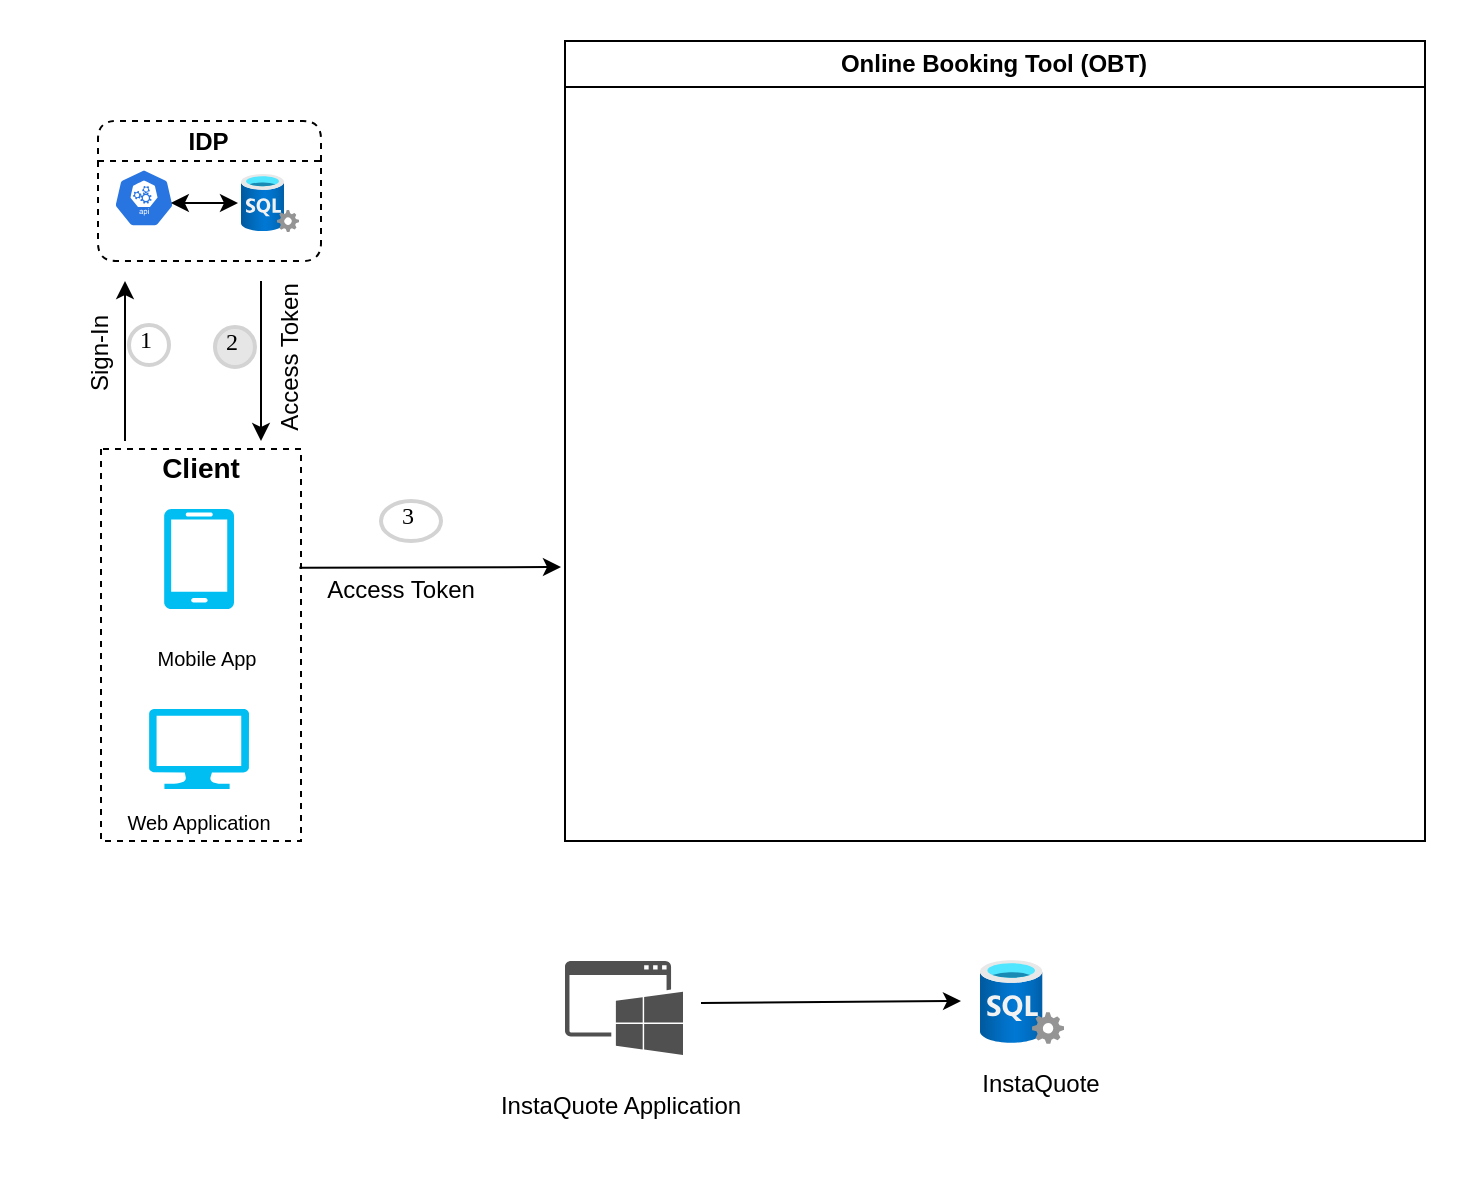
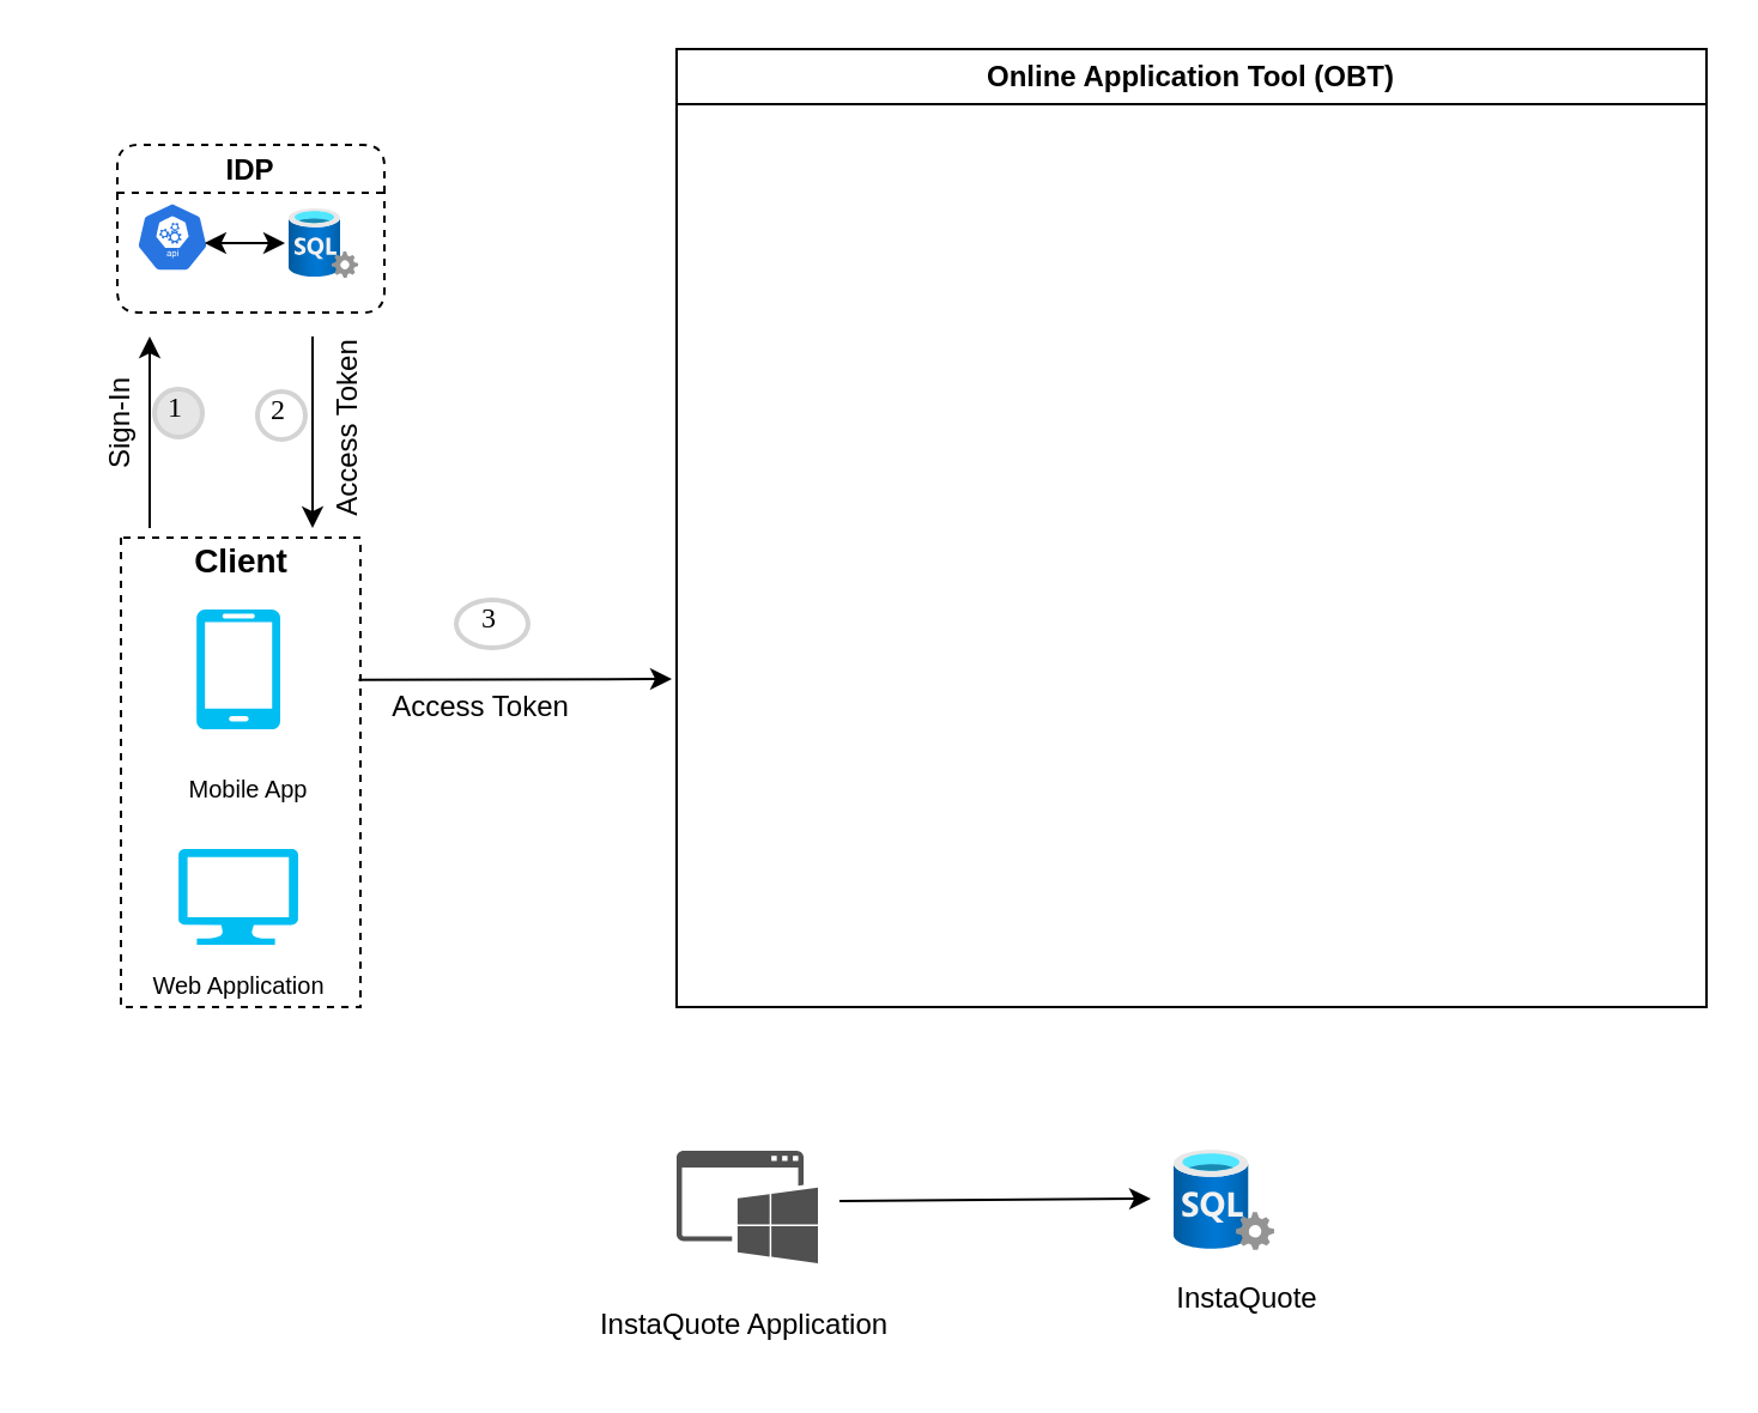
  <mxCell id="0" />
  <mxCell id="1" parent="0" />
  <mxCell id="2" value="" style="swimlane;startSize=0;fontSize=10;strokeWidth=1;fillColor=#E6E6E6;collapsible=0;dashed=1;rounded=1;noLabel=0;" vertex="1" parent="1"><mxGeometry x="50" y="224" width="100" height="196" as="geometry" /></mxCell>
  <mxCell id="3" value="&lt;b&gt;Client&lt;/b&gt;" style="text;html=1;align=center;verticalAlign=middle;resizable=0;points=[];autosize=1;strokeColor=none;fillColor=none;fontSize=14;" vertex="1" parent="2"><mxGeometry x="20" y="-5" width="60" height="30" as="geometry" /></mxCell>
  <mxCell id="4" value="Mobile App&lt;br&gt;" style="text;html=1;align=center;verticalAlign=middle;resizable=0;points=[];autosize=1;strokeColor=none;fillColor=none;fontSize=10;" vertex="1" parent="2"><mxGeometry x="23" y="95" width="60" height="20" as="geometry" /></mxCell>
  <mxCell id="5" value="" style="verticalLabelPosition=bottom;html=1;verticalAlign=top;align=center;strokeColor=none;fillColor=#00BEF2;shape=mxgraph.azure.computer;pointerEvents=1;rounded=1;dashed=1;fontSize=10;" vertex="1" parent="2"><mxGeometry x="24" y="130" width="50" height="40" as="geometry" /></mxCell>
  <mxCell id="6" value="" style="verticalLabelPosition=bottom;html=1;verticalAlign=top;align=center;strokeColor=none;fillColor=#00BEF2;shape=mxgraph.azure.mobile;pointerEvents=1;rounded=1;dashed=1;fontSize=10;" vertex="1" parent="2"><mxGeometry x="31.5" y="30" width="35" height="50" as="geometry" /></mxCell>
  <mxCell id="7" value="Web Application" style="text;html=1;align=center;verticalAlign=middle;resizable=0;points=[];autosize=1;strokeColor=none;fillColor=none;fontSize=10;" vertex="1" parent="1"><mxGeometry x="54" y="401" width="90" height="20" as="geometry" /></mxCell>
  <mxCell id="8" value="IDP" style="swimlane;startSize=20;glass=0;swimlaneLine=1;dashed=1;strokeWidth=1;swimlaneFillColor=none;rounded=1;shadow=0;sketch=0;swimlaneHead=1;horizontal=1;noLabel=0;collapsible=0;" vertex="1" parent="1"><mxGeometry x="48.5" y="60" width="111.5" height="70" as="geometry"><mxRectangle x="140" y="55" width="50" height="40" as="alternateBounds" /></mxGeometry></mxCell>
  <mxCell id="9" value="" style="sketch=0;html=1;dashed=0;whitespace=wrap;fillColor=#2875E2;strokeColor=#ffffff;points=[[0.005,0.63,0],[0.1,0.2,0],[0.9,0.2,0],[0.5,0,0],[0.995,0.63,0],[0.72,0.99,0],[0.5,1,0],[0.28,0.99,0]];shape=mxgraph.kubernetes.icon;prIcon=api" vertex="1" parent="8"><mxGeometry x="-2" y="24" width="50" height="29" as="geometry" /></mxCell>
  <mxCell id="10" value="" style="aspect=fixed;html=1;points=[];align=center;image;fontSize=12;image=img/lib/azure2/databases/SQL_Server.svg;" vertex="1" parent="8"><mxGeometry x="72" y="27" width="29" height="29" as="geometry" /></mxCell>
  <mxCell id="11" value="" style="endArrow=classic;startArrow=classic;html=1;rounded=0;fontSize=11;" edge="1" parent="8"><mxGeometry width="50" height="50" relative="1" as="geometry"><mxPoint x="70" y="41" as="sourcePoint" /><mxPoint x="36.41" y="41" as="targetPoint" /></mxGeometry></mxCell>
  <mxCell id="12" value="" style="endArrow=classic;html=1;rounded=0;" edge="1" parent="1"><mxGeometry width="50" height="50" relative="1" as="geometry"><mxPoint x="62" y="220" as="sourcePoint" /><mxPoint x="62" y="140" as="targetPoint" /></mxGeometry></mxCell>
- <mxCell id="13" value="1" style="ellipse;whiteSpace=wrap;html=1;aspect=fixed;strokeWidth=2;fontFamily=Tahoma;spacingBottom=4;spacingRight=2;strokeColor=#d3d3d3;" vertex="1" parent="1"><mxGeometry x="64" y="162" width="20" height="20" as="geometry" /></mxCell>
+ <mxCell id="13" value="1" style="ellipse;whiteSpace=wrap;html=1;aspect=fixed;strokeWidth=2;fontFamily=Tahoma;spacingBottom=4;spacingRight=2;strokeColor=#d3d3d3;fillColor=#e6e6e6;" vertex="1" parent="1"><mxGeometry x="64" y="162" width="20" height="20" as="geometry" /></mxCell>
  <mxCell id="14" value="" style="endArrow=classic;html=1;rounded=0;" edge="1" parent="1"><mxGeometry width="50" height="50" relative="1" as="geometry"><mxPoint x="130" y="140" as="sourcePoint" /><mxPoint x="130" y="220" as="targetPoint" /></mxGeometry></mxCell>
- <mxCell id="15" value="2" style="ellipse;whiteSpace=wrap;html=1;aspect=fixed;strokeWidth=2;fontFamily=Tahoma;spacingBottom=4;spacingRight=2;strokeColor=#d3d3d3;fillColor=#e6e6e6;" vertex="1" parent="1"><mxGeometry x="107" y="163" width="20" height="20" as="geometry" /></mxCell>
+ <mxCell id="15" value="2" style="ellipse;whiteSpace=wrap;html=1;aspect=fixed;strokeWidth=2;fontFamily=Tahoma;spacingBottom=4;spacingRight=2;strokeColor=#d3d3d3;" vertex="1" parent="1"><mxGeometry x="107" y="163" width="20" height="20" as="geometry" /></mxCell>
  <mxCell id="16" value="Sign-In" style="text;html=1;align=center;verticalAlign=middle;resizable=0;points=[];autosize=1;strokeColor=none;fillColor=none;flipH=1;flipV=1;rotation=270;" vertex="1" parent="1"><mxGeometry x="20" y="162" width="60" height="30" as="geometry" /></mxCell>
  <mxCell id="17" value="Access Token" style="text;html=1;align=center;verticalAlign=middle;resizable=0;points=[];autosize=1;strokeColor=none;fillColor=none;flipH=1;flipV=1;rotation=270;" vertex="1" parent="1"><mxGeometry x="95" y="164" width="100" height="30" as="geometry" /></mxCell>
- <mxCell id="18" value="Online Booking Tool (OBT)" style="swimlane;whiteSpace=wrap;html=1;" vertex="1" parent="1"><mxGeometry x="282" y="20" width="430" height="400" as="geometry" /></mxCell>
+ <mxCell id="18" value="Online Application Tool (OBT)" style="swimlane;whiteSpace=wrap;html=1;" vertex="1" parent="1"><mxGeometry x="282" y="20" width="430" height="400" as="geometry" /></mxCell>
  <mxCell id="19" value="" style="endArrow=classic;html=1;rounded=0;exitX=1.003;exitY=0.889;exitDx=0;exitDy=0;exitPerimeter=0;" edge="1" parent="1" source="20"><mxGeometry width="50" height="50" relative="1" as="geometry"><mxPoint x="144" y="280" as="sourcePoint" /><mxPoint x="280" y="283" as="targetPoint" /></mxGeometry></mxCell>
  <mxCell id="20" value="Access Token" style="text;html=1;align=center;verticalAlign=middle;resizable=0;points=[];autosize=1;strokeColor=none;fillColor=none;flipH=1;flipV=1;rotation=0;" vertex="1" parent="1"><mxGeometry x="149.5" y="280" width="100" height="30" as="geometry" /></mxCell>
  <mxCell id="21" value="3" style="ellipse;whiteSpace=wrap;html=1;aspect=fixed;strokeWidth=2;fontFamily=Tahoma;spacingBottom=4;spacingRight=2;strokeColor=#d3d3d3;" vertex="1" parent="1"><mxGeometry x="190" y="250" width="30" height="20" as="geometry" /></mxCell>
  <mxCell id="22" value="InstaQuote" style="text;html=1;align=center;verticalAlign=middle;resizable=0;points=[];autosize=1;strokeColor=none;fillColor=none;" vertex="1" parent="1"><mxGeometry x="480" y="527" width="80" height="30" as="geometry" /></mxCell>
  <mxCell id="23" value="" style="sketch=0;pointerEvents=1;shadow=0;dashed=0;html=1;strokeColor=none;fillColor=#505050;labelPosition=center;verticalLabelPosition=bottom;verticalAlign=top;outlineConnect=0;align=center;shape=mxgraph.office.concepts.application_windows;" vertex="1" parent="1"><mxGeometry x="282" y="480" width="59" height="47" as="geometry" /></mxCell>
  <mxCell id="24" value="InstaQuote Application" style="text;html=1;align=center;verticalAlign=middle;resizable=0;points=[];autosize=1;strokeColor=none;fillColor=none;" vertex="1" parent="1"><mxGeometry x="240" y="538" width="140" height="30" as="geometry" /></mxCell>
  <mxCell id="25" value="" style="image;aspect=fixed;html=1;points=[];align=center;fontSize=12;image=img/lib/azure2/databases/SQL_Server.svg;" vertex="1" parent="1"><mxGeometry x="490" y="480" width="42" height="42" as="geometry" /></mxCell>
  <mxCell id="26" value="" style="endArrow=classic;html=1;rounded=0;" edge="1" parent="1"><mxGeometry width="50" height="50" relative="1" as="geometry"><mxPoint x="350" y="501" as="sourcePoint" /><mxPoint x="480" y="500" as="targetPoint" /></mxGeometry></mxCell>
